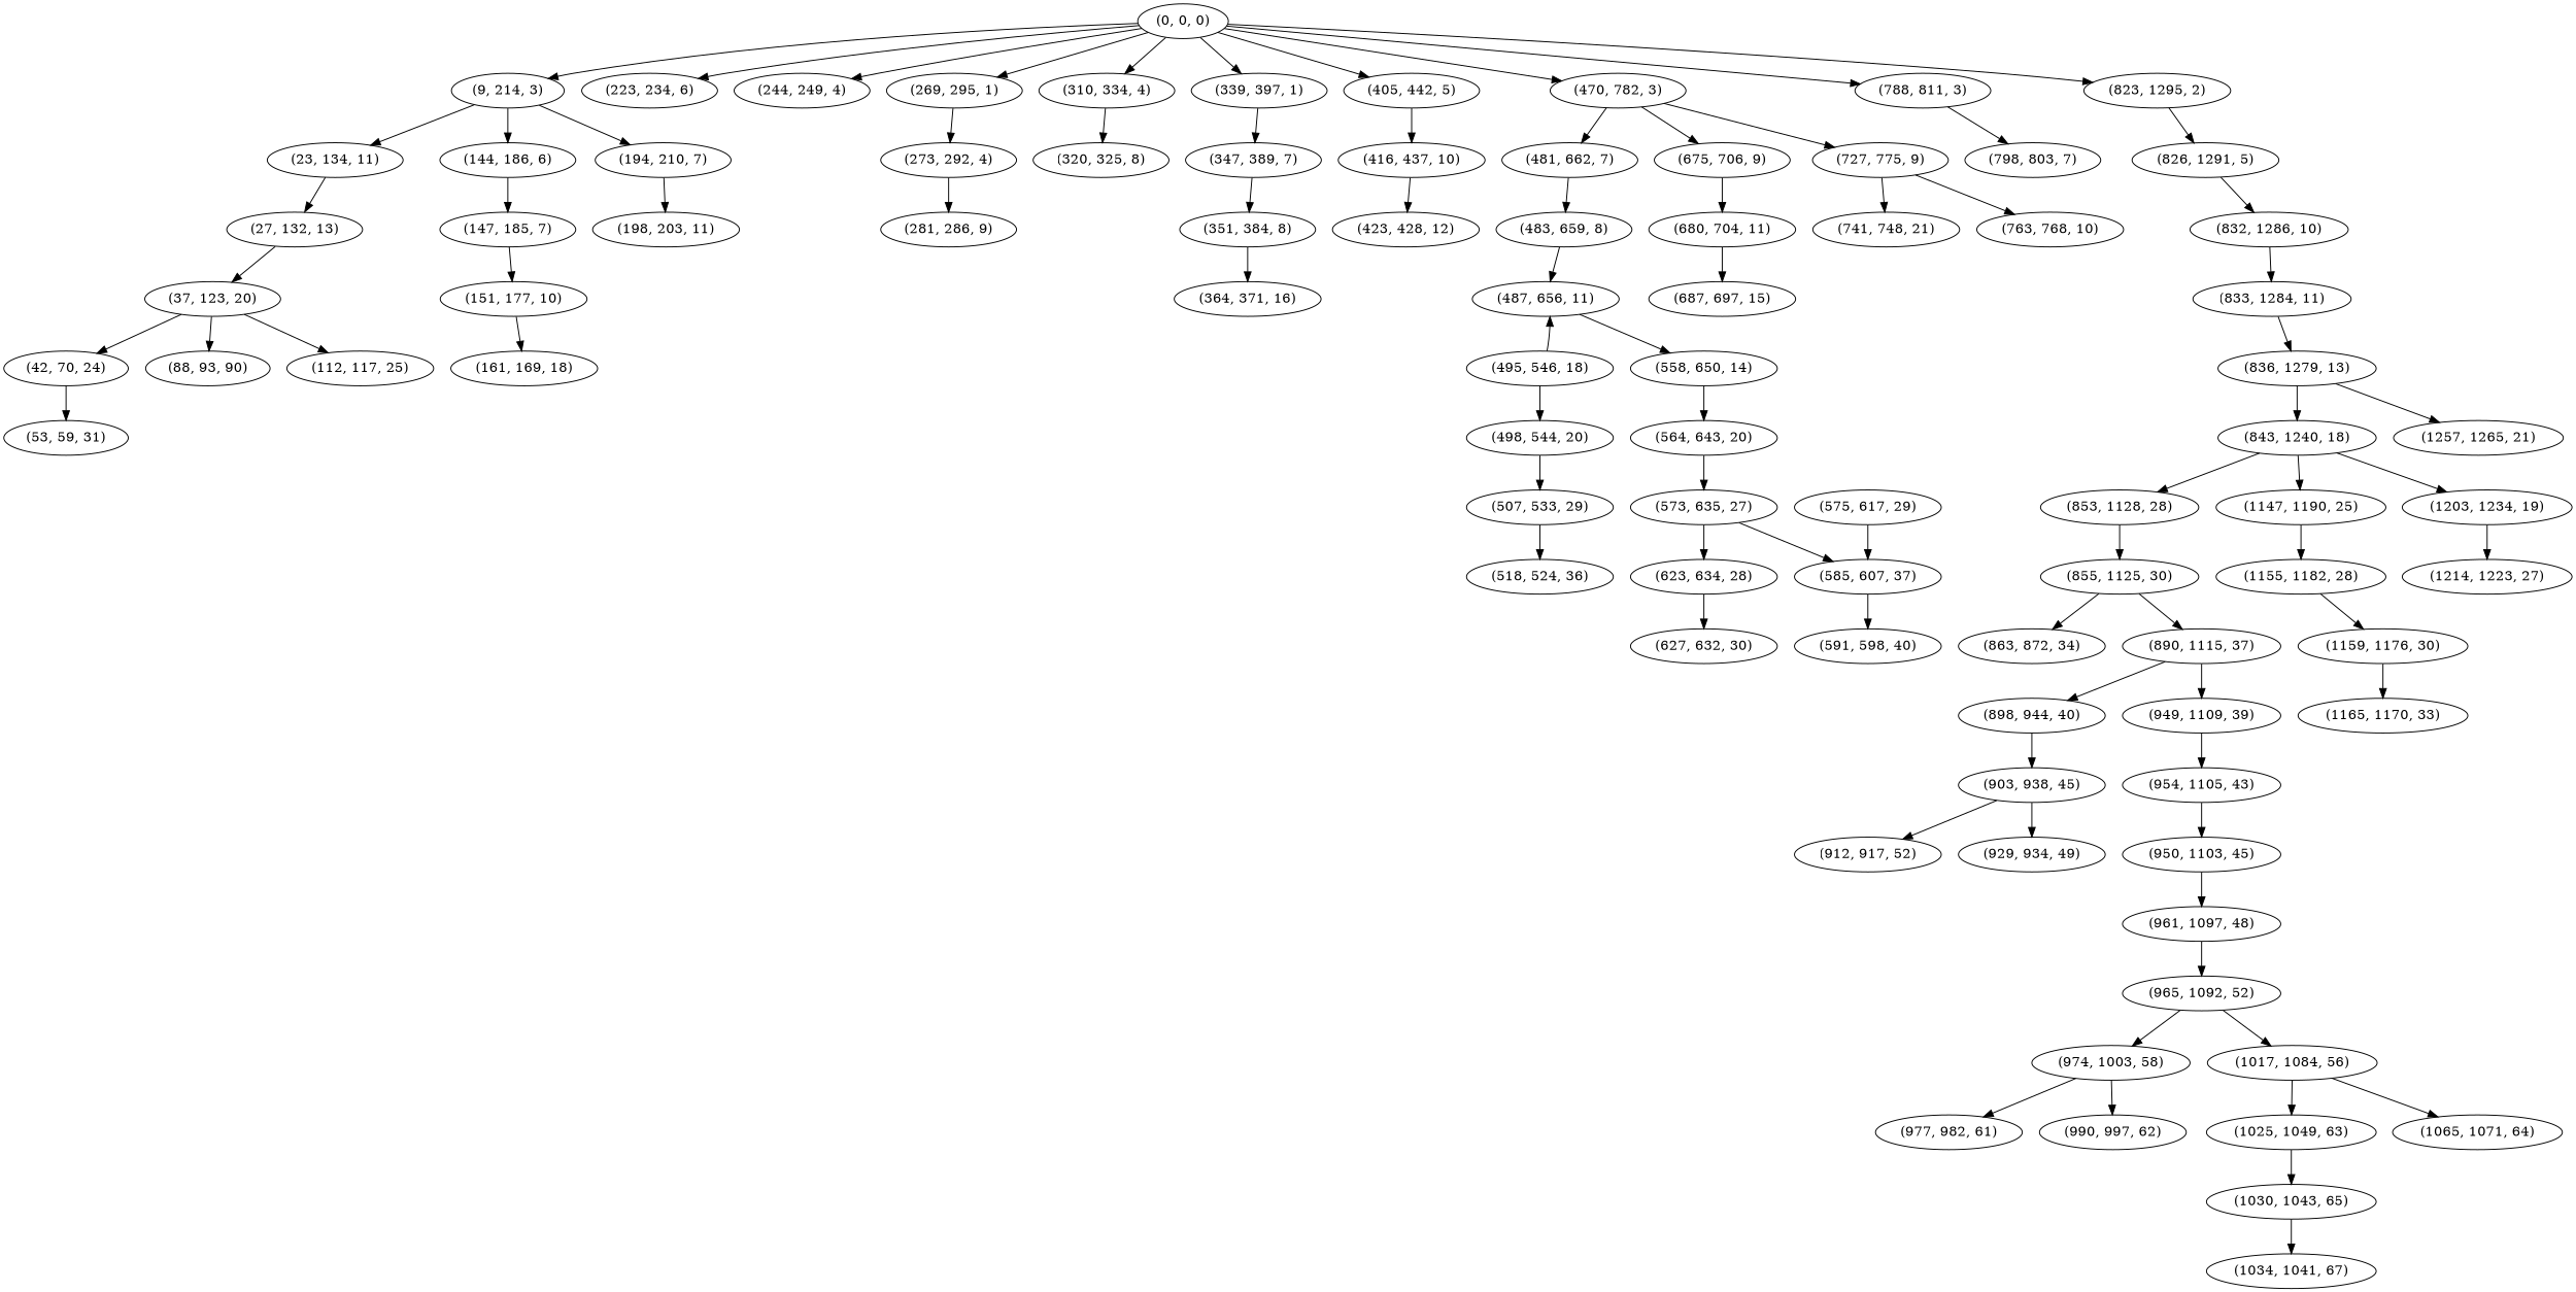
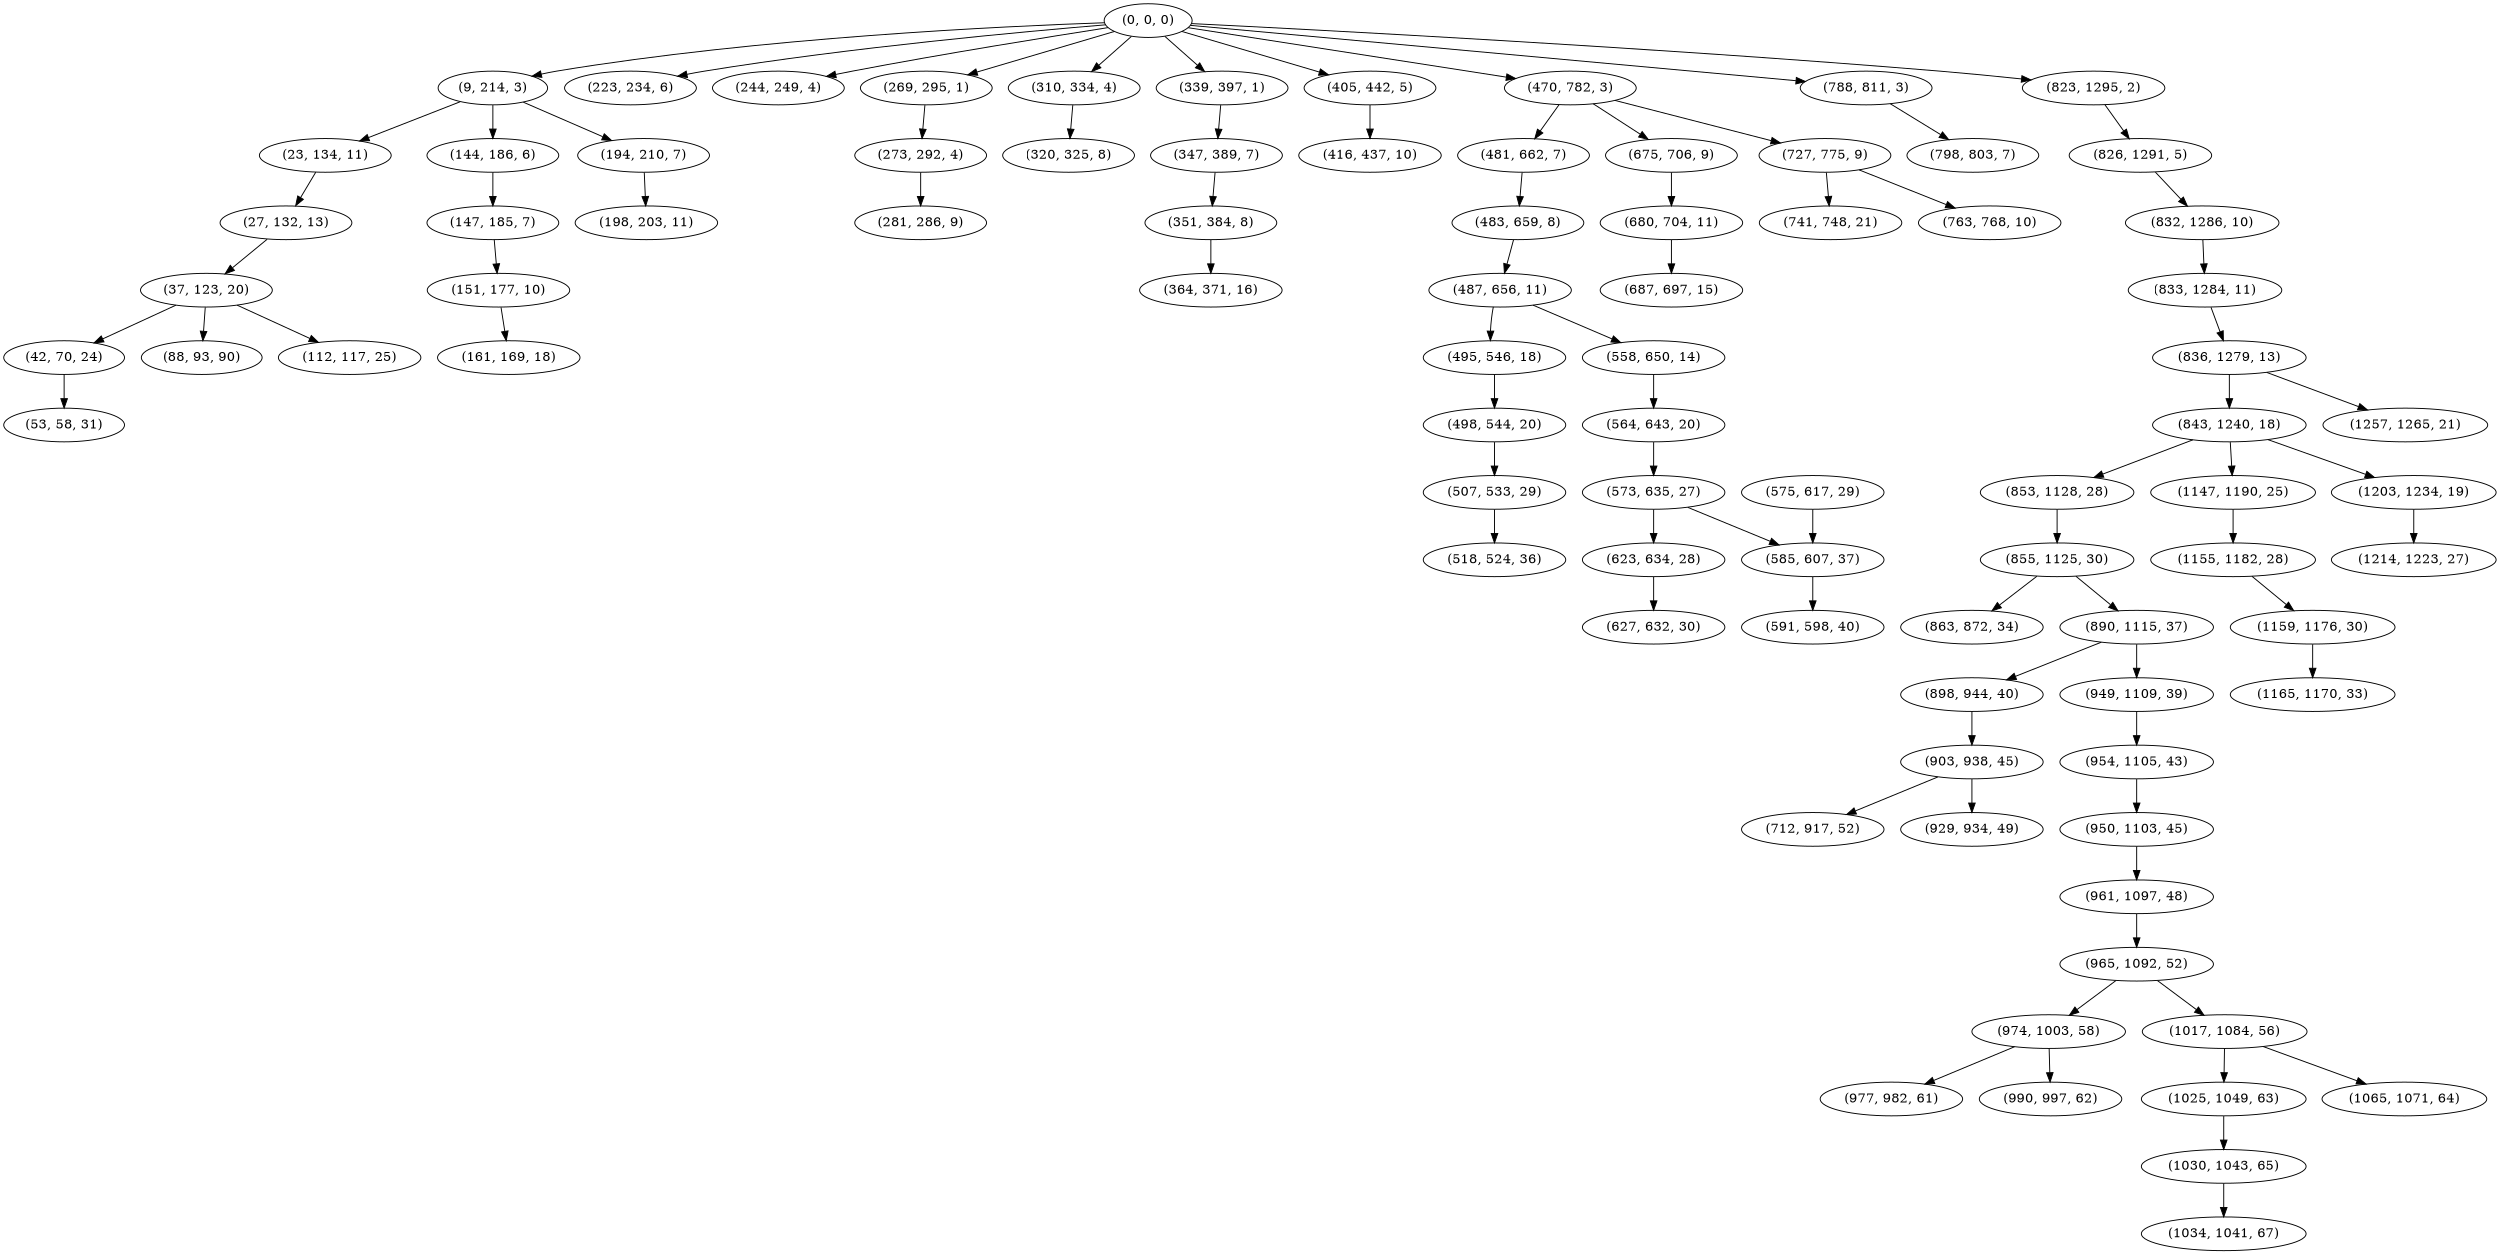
  digraph {
    "(0, 0, 0)"
    "(9, 214, 3)"
    "(223, 234, 6)"
    "(244, 249, 4)"
    "(269, 295, 1)"
    "(310, 334, 4)"
    "(339, 397, 1)"
    "(405, 442, 5)"
    "(470, 782, 3)"
    "(788, 811, 3)"
    "(823, 1295, 2)"
    "(23, 134, 11)"
    "(144, 186, 6)"
    "(194, 210, 7)"
    "(273, 292, 4)"
    "(320, 325, 8)"
    "(347, 389, 7)"
    "(416, 437, 10)"
    "(481, 662, 7)"
    "(675, 706, 9)"
    "(727, 775, 9)"
    "(798, 803, 7)"
    "(826, 1291, 5)"
    "(27, 132, 13)"
    "(147, 185, 7)"
    "(198, 203, 11)"
    "(37, 123, 20)"
    "(42, 70, 24)"
    n29 [label="(88, 93, 90)"]
    "(112, 117, 25)"
-   "(53, 58, 31)" [label="(53, 59, 31)"]
+   "(53, 58, 31)"
    "(151, 177, 10)"
    "(161, 169, 18)"
    "(281, 286, 9)"
    "(351, 384, 8)"
    "(364, 371, 16)"
-   "(423, 428, 12)"
    "(483, 659, 8)"
    "(680, 704, 11)"
    "(741, 748, 21)"
    "(763, 768, 10)"
    "(487, 656, 11)"
    "(495, 546, 18)"
    "(558, 650, 14)"
    "(498, 544, 20)"
    "(564, 643, 20)"
    "(507, 533, 29)"
    "(518, 524, 36)"
    "(573, 635, 27)"
    "(623, 634, 28)"
    "(585, 607, 37)"
    "(575, 617, 29)"
    "(627, 632, 30)"
    "(591, 598, 40)"
    "(687, 697, 15)"
    "(832, 1286, 10)"
    "(833, 1284, 11)"
    "(836, 1279, 13)"
    "(843, 1240, 18)"
    "(1257, 1265, 21)"
    "(853, 1128, 28)"
    "(1147, 1190, 25)"
    "(1203, 1234, 19)"
    "(855, 1125, 30)"
    "(1155, 1182, 28)"
    "(1214, 1223, 27)"
    "(863, 872, 34)"
    "(890, 1115, 37)"
    "(898, 944, 40)"
    "(949, 1109, 39)"
    "(903, 938, 45)"
    "(954, 1105, 43)"
-   "(912, 917, 52)"
+   "(912, 917, 52)" [label="(712, 917, 52)"]
    "(929, 934, 49)"
    n75 [label="(950, 1103, 45)"]
    "(961, 1097, 48)"
    "(965, 1092, 52)"
    "(974, 1003, 58)"
    "(1017, 1084, 56)"
    "(977, 982, 61)"
    "(990, 997, 62)"
    "(1025, 1049, 63)"
    "(1065, 1071, 64)"
    "(1030, 1043, 65)"
    "(1034, 1041, 67)"
    "(1159, 1176, 30)"
    "(1165, 1170, 33)"
    "(0, 0, 0)" -> "(9, 214, 3)"
    "(0, 0, 0)" -> "(223, 234, 6)"
    "(0, 0, 0)" -> "(244, 249, 4)"
    "(0, 0, 0)" -> "(269, 295, 1)"
    "(0, 0, 0)" -> "(310, 334, 4)"
    "(0, 0, 0)" -> "(339, 397, 1)"
    "(0, 0, 0)" -> "(405, 442, 5)"
    "(0, 0, 0)" -> "(470, 782, 3)"
    "(0, 0, 0)" -> "(788, 811, 3)"
    "(0, 0, 0)" -> "(823, 1295, 2)"
    "(9, 214, 3)" -> "(23, 134, 11)"
    "(9, 214, 3)" -> "(144, 186, 6)"
    "(9, 214, 3)" -> "(194, 210, 7)"
    "(269, 295, 1)" -> "(273, 292, 4)"
    "(310, 334, 4)" -> "(320, 325, 8)"
    "(339, 397, 1)" -> "(347, 389, 7)"
    "(405, 442, 5)" -> "(416, 437, 10)"
    "(470, 782, 3)" -> "(481, 662, 7)"
    "(470, 782, 3)" -> "(675, 706, 9)"
    "(470, 782, 3)" -> "(727, 775, 9)"
    "(788, 811, 3)" -> "(798, 803, 7)"
    "(823, 1295, 2)" -> "(826, 1291, 5)"
    "(23, 134, 11)" -> "(27, 132, 13)"
    "(144, 186, 6)" -> "(147, 185, 7)"
    "(194, 210, 7)" -> "(198, 203, 11)"
    "(273, 292, 4)" -> "(281, 286, 9)"
    "(347, 389, 7)" -> "(351, 384, 8)"
-   "(416, 437, 10)" -> "(423, 428, 12)"
    "(481, 662, 7)" -> "(483, 659, 8)"
    "(675, 706, 9)" -> "(680, 704, 11)"
    "(727, 775, 9)" -> "(741, 748, 21)"
    "(727, 775, 9)" -> "(763, 768, 10)"
    "(826, 1291, 5)" -> "(832, 1286, 10)"
    "(27, 132, 13)" -> "(37, 123, 20)"
    "(147, 185, 7)" -> "(151, 177, 10)"
    "(37, 123, 20)" -> "(42, 70, 24)"
    "(37, 123, 20)" -> n29
    "(37, 123, 20)" -> "(112, 117, 25)"
    "(42, 70, 24)" -> "(53, 58, 31)"
    "(151, 177, 10)" -> "(161, 169, 18)"
    "(351, 384, 8)" -> "(364, 371, 16)"
    "(483, 659, 8)" -> "(487, 656, 11)"
    "(680, 704, 11)" -> "(687, 697, 15)"
-   "(495, 546, 18)" -> "(487, 656, 11)"
+   "(487, 656, 11)" -> "(495, 546, 18)"
    "(487, 656, 11)" -> "(558, 650, 14)"
    "(495, 546, 18)" -> "(498, 544, 20)"
    "(558, 650, 14)" -> "(564, 643, 20)"
    "(498, 544, 20)" -> "(507, 533, 29)"
    "(564, 643, 20)" -> "(573, 635, 27)"
    "(507, 533, 29)" -> "(518, 524, 36)"
    "(573, 635, 27)" -> "(623, 634, 28)"
    "(573, 635, 27)" -> "(585, 607, 37)"
    "(623, 634, 28)" -> "(627, 632, 30)"
    "(585, 607, 37)" -> "(591, 598, 40)"
    "(575, 617, 29)" -> "(585, 607, 37)"
    "(832, 1286, 10)" -> "(833, 1284, 11)"
    "(833, 1284, 11)" -> "(836, 1279, 13)"
    "(836, 1279, 13)" -> "(843, 1240, 18)"
    "(836, 1279, 13)" -> "(1257, 1265, 21)"
    "(843, 1240, 18)" -> "(853, 1128, 28)"
    "(843, 1240, 18)" -> "(1147, 1190, 25)"
    "(843, 1240, 18)" -> "(1203, 1234, 19)"
    "(853, 1128, 28)" -> "(855, 1125, 30)"
    "(1147, 1190, 25)" -> "(1155, 1182, 28)"
    "(1203, 1234, 19)" -> "(1214, 1223, 27)"
    "(855, 1125, 30)" -> "(863, 872, 34)"
    "(855, 1125, 30)" -> "(890, 1115, 37)"
    "(1155, 1182, 28)" -> "(1159, 1176, 30)"
    "(890, 1115, 37)" -> "(898, 944, 40)"
    "(890, 1115, 37)" -> "(949, 1109, 39)"
    "(898, 944, 40)" -> "(903, 938, 45)"
    "(949, 1109, 39)" -> "(954, 1105, 43)"
    "(903, 938, 45)" -> "(912, 917, 52)"
    "(903, 938, 45)" -> "(929, 934, 49)"
    "(954, 1105, 43)" -> n75
    n75 -> "(961, 1097, 48)"
    "(961, 1097, 48)" -> "(965, 1092, 52)"
    "(965, 1092, 52)" -> "(974, 1003, 58)"
    "(965, 1092, 52)" -> "(1017, 1084, 56)"
    "(974, 1003, 58)" -> "(977, 982, 61)"
    "(974, 1003, 58)" -> "(990, 997, 62)"
    "(1017, 1084, 56)" -> "(1025, 1049, 63)"
    "(1017, 1084, 56)" -> "(1065, 1071, 64)"
    "(1025, 1049, 63)" -> "(1030, 1043, 65)"
    "(1030, 1043, 65)" -> "(1034, 1041, 67)"
    "(1159, 1176, 30)" -> "(1165, 1170, 33)"
  }
